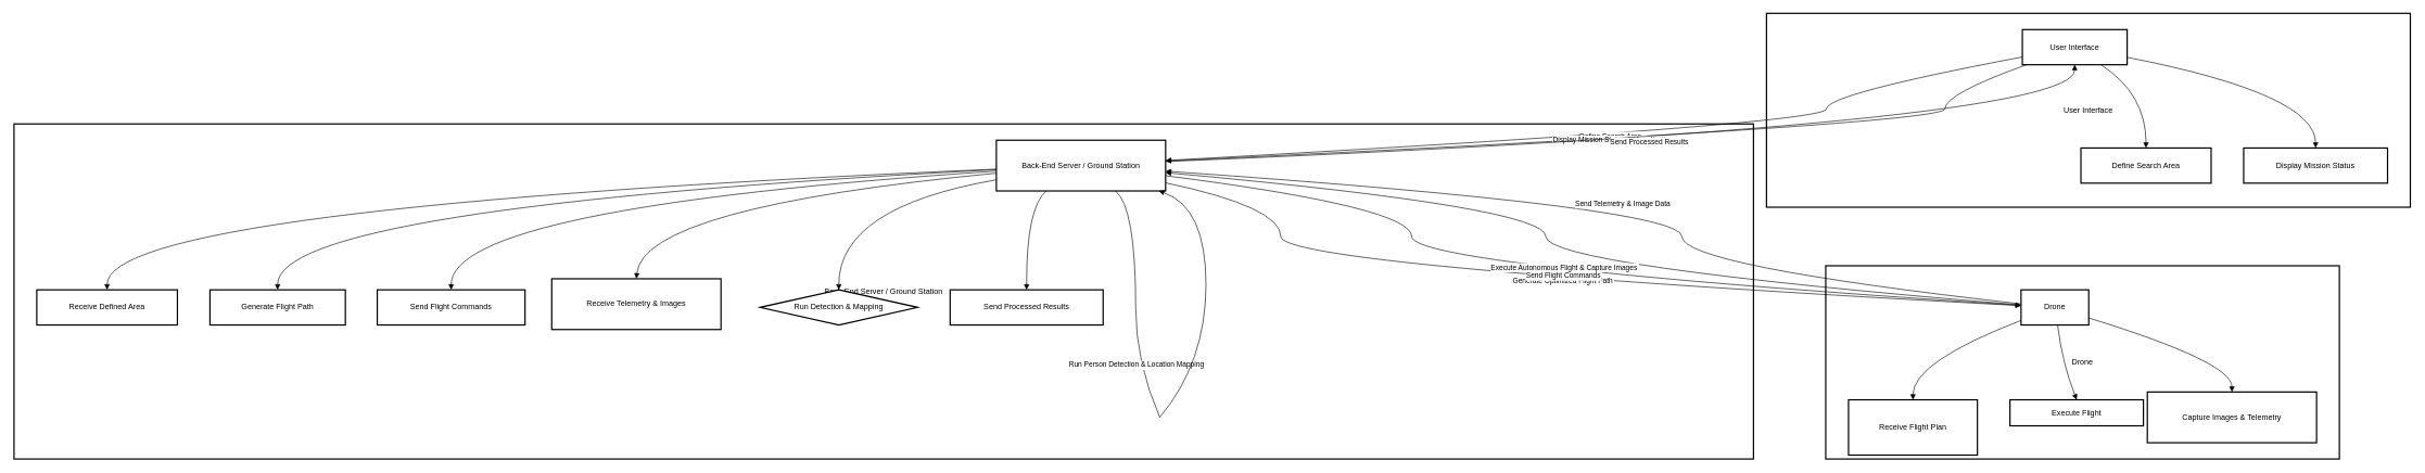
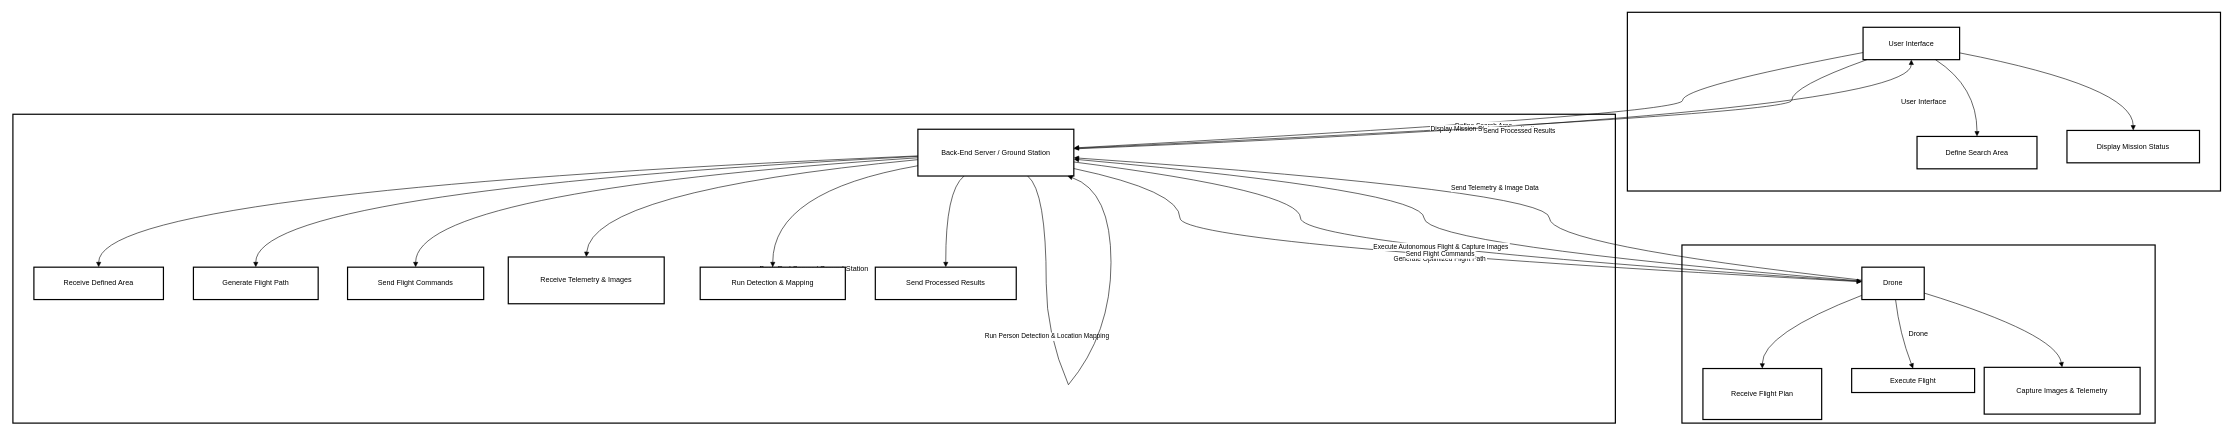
  <mxCell id="0" />
  <mxCell id="1" parent="0" />
  <mxCell id="2" value="Drone" style="whiteSpace=wrap;strokeWidth=2;" vertex="1" parent="1"><mxGeometry x="2803" y="408" width="789" height="297" as="geometry" /></mxCell>
  <mxCell id="3" value="Back-End Server / Ground Station" style="whiteSpace=wrap;strokeWidth=2;" vertex="1" parent="1"><mxGeometry x="20" y="190" width="2672" height="515" as="geometry" /></mxCell>
  <mxCell id="4" value="User Interface" style="whiteSpace=wrap;strokeWidth=2;" vertex="1" parent="1"><mxGeometry x="2712" y="20" width="989" height="298" as="geometry" /></mxCell>
  <mxCell id="5" value="User Interface" style="whiteSpace=wrap;strokeWidth=2;" vertex="1" parent="1"><mxGeometry x="3105" y="45" width="161" height="54" as="geometry" /></mxCell>
  <mxCell id="6" value="Back-End Server / Ground Station" style="whiteSpace=wrap;strokeWidth=2;" vertex="1" parent="1"><mxGeometry x="1529" y="215" width="260" height="78" as="geometry" /></mxCell>
  <mxCell id="7" value="Drone" style="whiteSpace=wrap;strokeWidth=2;" vertex="1" parent="1"><mxGeometry x="3103" y="445" width="104" height="54" as="geometry" /></mxCell>
  <mxCell id="8" value="Define Search Area" style="whiteSpace=wrap;strokeWidth=2;" vertex="1" parent="1"><mxGeometry x="3195" y="227" width="200" height="54" as="geometry" /></mxCell>
- <mxCell id="9" value="Display Mission Status" style="whiteSpace=wrap;strokeWidth=2;" vertex="1" parent="1"><mxGeometry x="3445" y="227" width="221" height="54" as="geometry" /></mxCell>
+ <mxCell id="9" value="Display Mission Status" style="whiteSpace=wrap;strokeWidth=2;" vertex="1" parent="1"><mxGeometry x="3445" y="217" width="221" height="54" as="geometry" /></mxCell>
  <mxCell id="10" value="Receive Defined Area" style="whiteSpace=wrap;strokeWidth=2;" vertex="1" parent="1"><mxGeometry x="55" y="445" width="216" height="54" as="geometry" /></mxCell>
  <mxCell id="11" value="Generate Flight Path" style="whiteSpace=wrap;strokeWidth=2;" vertex="1" parent="1"><mxGeometry x="321" y="445" width="208" height="54" as="geometry" /></mxCell>
  <mxCell id="12" value="Send Flight Commands" style="whiteSpace=wrap;strokeWidth=2;" vertex="1" parent="1"><mxGeometry x="578" y="445" width="227" height="54" as="geometry" /></mxCell>
  <mxCell id="13" value="Receive Telemetry &amp; Images" style="whiteSpace=wrap;strokeWidth=2;" vertex="1" parent="1"><mxGeometry x="846" y="428" width="260" height="78" as="geometry" /></mxCell>
- <mxCell id="14" value="Run Detection &amp; Mapping" style="rhombus;whiteSpace=wrap;strokeWidth=2;" vertex="1" parent="1"><mxGeometry x="1166" y="445" width="242" height="54" as="geometry" /></mxCell>
+ <mxCell id="14" value="Run Detection &amp; Mapping" style="whiteSpace=wrap;strokeWidth=2;" vertex="1" parent="1"><mxGeometry x="1166" y="445" width="242" height="54" as="geometry" /></mxCell>
  <mxCell id="15" value="Send Processed Results" style="whiteSpace=wrap;strokeWidth=2;" vertex="1" parent="1"><mxGeometry x="1458" y="445" width="235" height="54" as="geometry" /></mxCell>
  <mxCell id="16" value="Receive Flight Plan" style="whiteSpace=wrap;strokeWidth=2;" vertex="1" parent="1"><mxGeometry x="2838" y="614" width="198" height="85" as="geometry" /></mxCell>
  <mxCell id="17" value="Execute Flight" style="whiteSpace=wrap;strokeWidth=2;" vertex="1" parent="1"><mxGeometry x="3086" y="614" width="205" height="40" as="geometry" /></mxCell>
- <mxCell id="18" value="Capture Images &amp; Telemetry" style="whiteSpace=wrap;strokeWidth=2;" vertex="1" parent="1"><mxGeometry x="3297" y="602" width="260" height="78" as="geometry" /></mxCell>
+ <mxCell id="18" value="Capture Images &amp; Telemetry" style="whiteSpace=wrap;strokeWidth=2;" vertex="1" parent="1"><mxGeometry x="3307" y="612" width="260" height="78" as="geometry" /></mxCell>
  <mxCell id="19" value="" style="whiteSpace=wrap;strokeWidth=2;" vertex="1" parent="1"><mxGeometry x="1743" y="472" as="geometry" /></mxCell>
  <mxCell id="20" value="" style="whiteSpace=wrap;strokeWidth=2;" vertex="1" parent="1"><mxGeometry x="1780" y="641" as="geometry" /></mxCell>
  <mxCell id="21" value="Define Search Area" style="curved=1;startArrow=none;endArrow=block;exitX=0;exitY=0.78;entryX=1;entryY=0.4;" edge="1" parent="1" source="5" target="6"><mxGeometry relative="1" as="geometry"><Array as="points"><mxPoint x="2804" y="144" /><mxPoint x="2804" y="190" /></Array></mxGeometry></mxCell>
  <mxCell id="22" value="Display Mission Status &amp; Visualization" style="curved=1;startArrow=none;endArrow=block;exitX=0.04;exitY=1;entryX=1;entryY=0.41;" edge="1" parent="1" source="5" target="6"><mxGeometry relative="1" as="geometry"><Array as="points"><mxPoint x="2986" y="144" /><mxPoint x="2986" y="190" /></Array></mxGeometry></mxCell>
  <mxCell id="23" value="Generate Optimized Flight Path" style="curved=1;startArrow=none;endArrow=block;exitX=1;exitY=0.84;entryX=0;entryY=0.45;" edge="1" parent="1" source="6" target="7"><mxGeometry relative="1" as="geometry"><Array as="points"><mxPoint x="1966" y="318" /><mxPoint x="1966" y="408" /></Array></mxGeometry></mxCell>
  <mxCell id="24" value="Send Flight Commands" style="curved=1;startArrow=none;endArrow=block;exitX=1;exitY=0.7;entryX=0;entryY=0.44;" edge="1" parent="1" source="6" target="7"><mxGeometry relative="1" as="geometry"><Array as="points"><mxPoint x="2167" y="318" /><mxPoint x="2167" y="408" /></Array></mxGeometry></mxCell>
  <mxCell id="25" value="Execute Autonomous Flight &amp; Capture Images" style="curved=1;startArrow=none;endArrow=block;exitX=0;exitY=0.43;entryX=1;entryY=0.64;" edge="1" parent="1" source="7" target="6"><mxGeometry relative="1" as="geometry"><Array as="points"><mxPoint x="2373" y="408" /><mxPoint x="2373" y="318" /></Array></mxGeometry></mxCell>
  <mxCell id="26" value="Send Telemetry &amp; Image Data" style="curved=1;startArrow=none;endArrow=block;exitX=0;exitY=0.4;entryX=1;entryY=0.61;" edge="1" parent="1" source="7" target="6"><mxGeometry relative="1" as="geometry"><Array as="points"><mxPoint x="2582" y="408" /><mxPoint x="2582" y="318" /></Array></mxGeometry></mxCell>
  <mxCell id="27" value="" style="curved=1;startArrow=none;endArrow=none;exitX=0.7;exitY=0.99;entryX=Infinity;entryY=Infinity;" edge="1" parent="1" source="6" target="19"><mxGeometry relative="1" as="geometry"><Array as="points"><mxPoint x="1743" y="318" /></Array></mxGeometry></mxCell>
  <mxCell id="28" value="Run Person Detection &amp; Location Mapping" style="curved=1;startArrow=none;endArrow=none;exitX=Infinity;exitY=Infinity;entryX=Infinity;entryY=-Infinity;" edge="1" parent="1" source="19" target="20"><mxGeometry relative="1" as="geometry"><Array as="points"><mxPoint x="1743" y="556" /></Array></mxGeometry></mxCell>
  <mxCell id="29" value="" style="curved=1;startArrow=none;endArrow=block;exitX=Infinity;exitY=-Infinity;entryX=0.95;entryY=0.99;" edge="1" parent="1" source="20" target="6"><mxGeometry relative="1" as="geometry"><Array as="points"><mxPoint x="1851" y="556" /><mxPoint x="1851" y="318" /></Array></mxGeometry></mxCell>
  <mxCell id="30" value="Send Processed Results" style="curved=1;startArrow=none;endArrow=block;exitX=1;exitY=0.42;entryX=0.5;entryY=1;" edge="1" parent="1" source="6" target="5"><mxGeometry relative="1" as="geometry"><Array as="points"><mxPoint x="3185" y="190" /></Array></mxGeometry></mxCell>
  <mxCell id="31" value="" style="curved=1;startArrow=none;endArrow=block;exitX=0.75;exitY=1;entryX=0.5;entryY=-0.01;" edge="1" parent="1" source="5" target="8"><mxGeometry relative="1" as="geometry"><Array as="points"><mxPoint x="3295" y="144" /></Array></mxGeometry></mxCell>
  <mxCell id="32" value="" style="curved=1;startArrow=none;endArrow=block;exitX=1;exitY=0.79;entryX=0.5;entryY=-0.01;" edge="1" parent="1" source="5" target="9"><mxGeometry relative="1" as="geometry"><Array as="points"><mxPoint x="3555" y="144" /></Array></mxGeometry></mxCell>
  <mxCell id="33" value="" style="curved=1;startArrow=none;endArrow=block;exitX=0;exitY=0.57;entryX=0.5;entryY=0;" edge="1" parent="1" source="6" target="10"><mxGeometry relative="1" as="geometry"><Array as="points"><mxPoint x="163" y="318" /></Array></mxGeometry></mxCell>
  <mxCell id="34" value="" style="curved=1;startArrow=none;endArrow=block;exitX=0;exitY=0.58;entryX=0.5;entryY=0;" edge="1" parent="1" source="6" target="11"><mxGeometry relative="1" as="geometry"><Array as="points"><mxPoint x="424" y="318" /></Array></mxGeometry></mxCell>
  <mxCell id="35" value="" style="curved=1;startArrow=none;endArrow=block;exitX=0;exitY=0.61;entryX=0.5;entryY=0;" edge="1" parent="1" source="6" target="12"><mxGeometry relative="1" as="geometry"><Array as="points"><mxPoint x="692" y="318" /></Array></mxGeometry></mxCell>
  <mxCell id="36" value="" style="curved=1;startArrow=none;endArrow=block;exitX=0;exitY=0.65;entryX=0.5;entryY=0;" edge="1" parent="1" source="6" target="13"><mxGeometry relative="1" as="geometry"><Array as="points"><mxPoint x="986" y="318" /></Array></mxGeometry></mxCell>
  <mxCell id="37" value="" style="curved=1;startArrow=none;endArrow=block;exitX=0;exitY=0.78;entryX=0.5;entryY=0;" edge="1" parent="1" source="6" target="14"><mxGeometry relative="1" as="geometry"><Array as="points"><mxPoint x="1287" y="318" /></Array></mxGeometry></mxCell>
  <mxCell id="38" value="" style="curved=1;startArrow=none;endArrow=block;exitX=0.3;exitY=0.99;entryX=0.5;entryY=0;" edge="1" parent="1" source="6" target="15"><mxGeometry relative="1" as="geometry"><Array as="points"><mxPoint x="1575" y="318" /></Array></mxGeometry></mxCell>
  <mxCell id="39" value="" style="curved=1;startArrow=none;endArrow=block;exitX=0;exitY=0.87;entryX=0.5;entryY=0;" edge="1" parent="1" source="7" target="16"><mxGeometry relative="1" as="geometry"><Array as="points"><mxPoint x="2937" y="556" /></Array></mxGeometry></mxCell>
  <mxCell id="40" value="" style="curved=1;startArrow=none;endArrow=block;exitX=0.54;exitY=1;entryX=0.5;entryY=0;" edge="1" parent="1" source="7" target="17"><mxGeometry relative="1" as="geometry"><Array as="points"><mxPoint x="3166" y="556" /></Array></mxGeometry></mxCell>
  <mxCell id="41" value="" style="curved=1;startArrow=none;endArrow=block;exitX=1;exitY=0.8;entryX=0.5;entryY=0;" edge="1" parent="1" source="7" target="18"><mxGeometry relative="1" as="geometry"><Array as="points"><mxPoint x="3427" y="556" /></Array></mxGeometry></mxCell>
